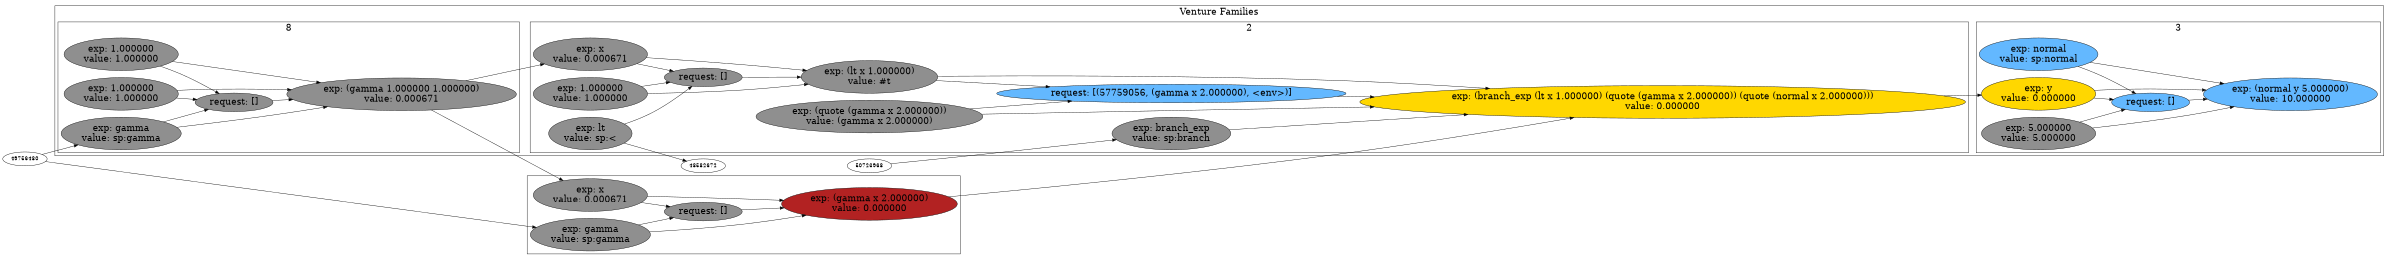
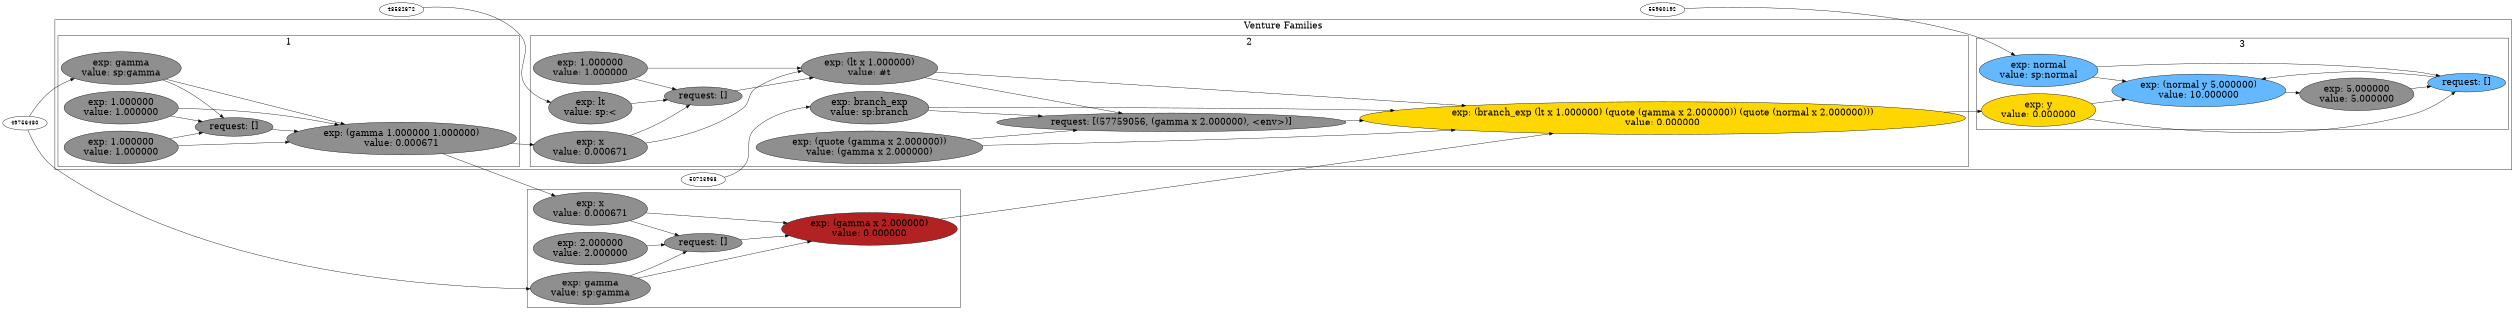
  digraph {
    fontsize=24
    rankdir=LR
    node [fillcolor=grey56 fontsize=24 shape=ellipse style=filled]
    edge [arrowhead=normal color=black style=solid]
    n1 [label="exp: (gamma 1.000000 1.000000)\nvalue: 0.000671"]
    n2 [label="request: []"]
    n3 [label="exp: gamma\nvalue: sp:gamma"]
    n4 [label="exp: 1.000000\nvalue: 1.000000"]
    n5 [label="exp: 1.000000\nvalue: 1.000000"]
    n6 [fillcolor=gold label="exp: (branch_exp (lt x 1.000000) (quote (gamma x 2.000000)) (quote (normal x 2.000000)))\nvalue: 0.000000"]
-   n7 [fillcolor=steelblue1 label="request: [(57759056, (gamma x 2.000000), <env>)]"]
+   n7 [label="request: [(57759056, (gamma x 2.000000), <env>)]"]
    n8 [label="exp: branch_exp\nvalue: sp:branch"]
    n9 [label="exp: (lt x 1.000000)\nvalue: #t"]
    n10 [label="request: []"]
    n11 [label="exp: lt\nvalue: sp:<"]
    n12 [label="exp: x\nvalue: 0.000671"]
    n13 [label="exp: 1.000000\nvalue: 1.000000"]
    n14 [label="exp: (quote (gamma x 2.000000))\nvalue: (gamma x 2.000000)"]
    n15 [fillcolor=steelblue1 label="exp: (normal y 5.000000)\nvalue: 10.000000"]
    n16 [fillcolor=steelblue1 label="request: []"]
    n17 [fillcolor=steelblue1 label="exp: normal\nvalue: sp:normal"]
    n18 [fillcolor=gold label="exp: y\nvalue: 0.000000"]
    n19 [label="exp: 5.000000\nvalue: 5.000000"]
    n20 [fillcolor=firebrick label="exp: (gamma x 2.000000)\nvalue: 0.000000"]
    n21 [label="request: []"]
    n22 [label="exp: gamma\nvalue: sp:gamma"]
    n23 [label="exp: x\nvalue: 0.000671"]
+   n24 [label="exp: 2.000000\nvalue: 2.000000"]
+   55960192 [fillcolor="" fontsize="" shape="" style=""]
    49756480 [fillcolor="" fontsize="" shape="" style=""]
    50723968 [fillcolor="" fontsize="" shape="" style=""]
    48582672 [fillcolor="" fontsize="" shape="" style=""]
    subgraph cluster_1 {
      label="Venture Families"
      subgraph cluster_2 {
-       label=8
+       label=1
        n1
        n2
        n3
        n4
        n5
      }
      subgraph cluster_3 {
        label=2
        n6
        n7
        n8
        n9
        n10
        n11
        n12
        n13
        n14
      }
      subgraph cluster_4 {
        label=3
        n15
        n16
        n17
        n18
        n19
      }
    }
    subgraph cluster_5 {
      n20
      n21
      n22
      n23
+     n24
    }
    n1 -> n12
    n1 -> n23
    n2 -> n1
    n3 -> n1
    n3 -> n2
    n4 -> n1
    n4 -> n2
    n5 -> n1
    n5 -> n2
    n6 -> n18
    n7 -> n6
    n8 -> n6
+   n8 -> n7
    n9 -> n6
    n9 -> n7
    n10 -> n9
    n11 -> n10
    n12 -> n9
    n12 -> n10
    n13 -> n9
    n13 -> n10
    n14 -> n6
    n14 -> n7
    n16 -> n15
    n17 -> n15
    n17 -> n16
    n18 -> n15
    n18 -> n16
-   n19 -> n15
+   n15 -> n19
    n19 -> n16
    n20 -> n6
    n21 -> n20
    n22 -> n20
    n22 -> n21
    n23 -> n20
    n23 -> n21
+   n24 -> n21
+   55960192 -> n17
    49756480 -> n3
    49756480 -> n22
    50723968 -> n8
-   n11 -> 48582672
+   48582672 -> n11
  }
